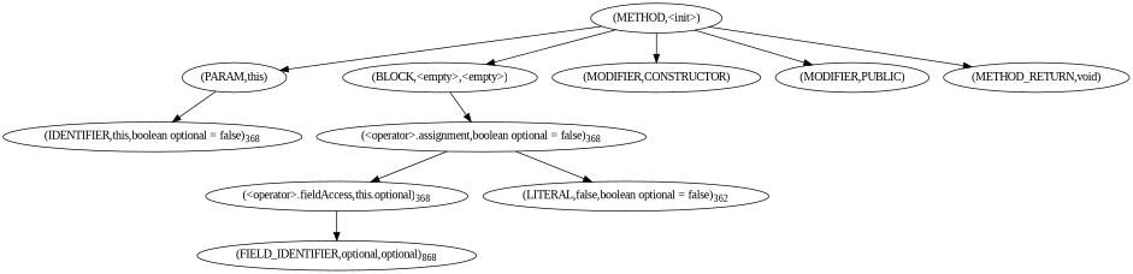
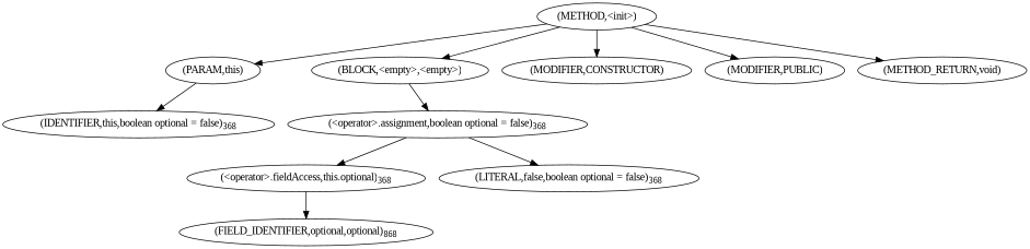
  digraph {
    fontname="Liberation Serif"
    node [fontname="Liberation Serif"]
    edge [fontname="Liberation Serif"]
    n1 [label=<(METHOD,&lt;init&gt;)>]
    n2 [label=<(PARAM,this)>]
    n3 [label=<(BLOCK,&lt;empty&gt;,&lt;empty&gt;)>]
    n4 [label=<(MODIFIER,CONSTRUCTOR)>]
    n5 [label=<(MODIFIER,PUBLIC)>]
    n6 [label=<(METHOD_RETURN,void)>]
    n7 [label=<(IDENTIFIER,this,boolean optional = false)<SUB>368</SUB>>]
    n8 [label=<(&lt;operator&gt;.assignment,boolean optional = false)<SUB>368</SUB>>]
    n9 [label=<(&lt;operator&gt;.fieldAccess,this.optional)<SUB>368</SUB>>]
-   n10 [label=<(LITERAL,false,boolean optional = false)<SUB>362</SUB>>]
+   n10 [label=<(LITERAL,false,boolean optional = false)<SUB>368</SUB>>]
    n11 [label=<(FIELD_IDENTIFIER,optional,optional)<SUB>868</SUB>>]
    n1 -> n2
    n1 -> n3
    n1 -> n4
    n1 -> n5
    n1 -> n6
    n2 -> n7
    n3 -> n8
    n8 -> n9
    n8 -> n10
    n9 -> n11
  }
